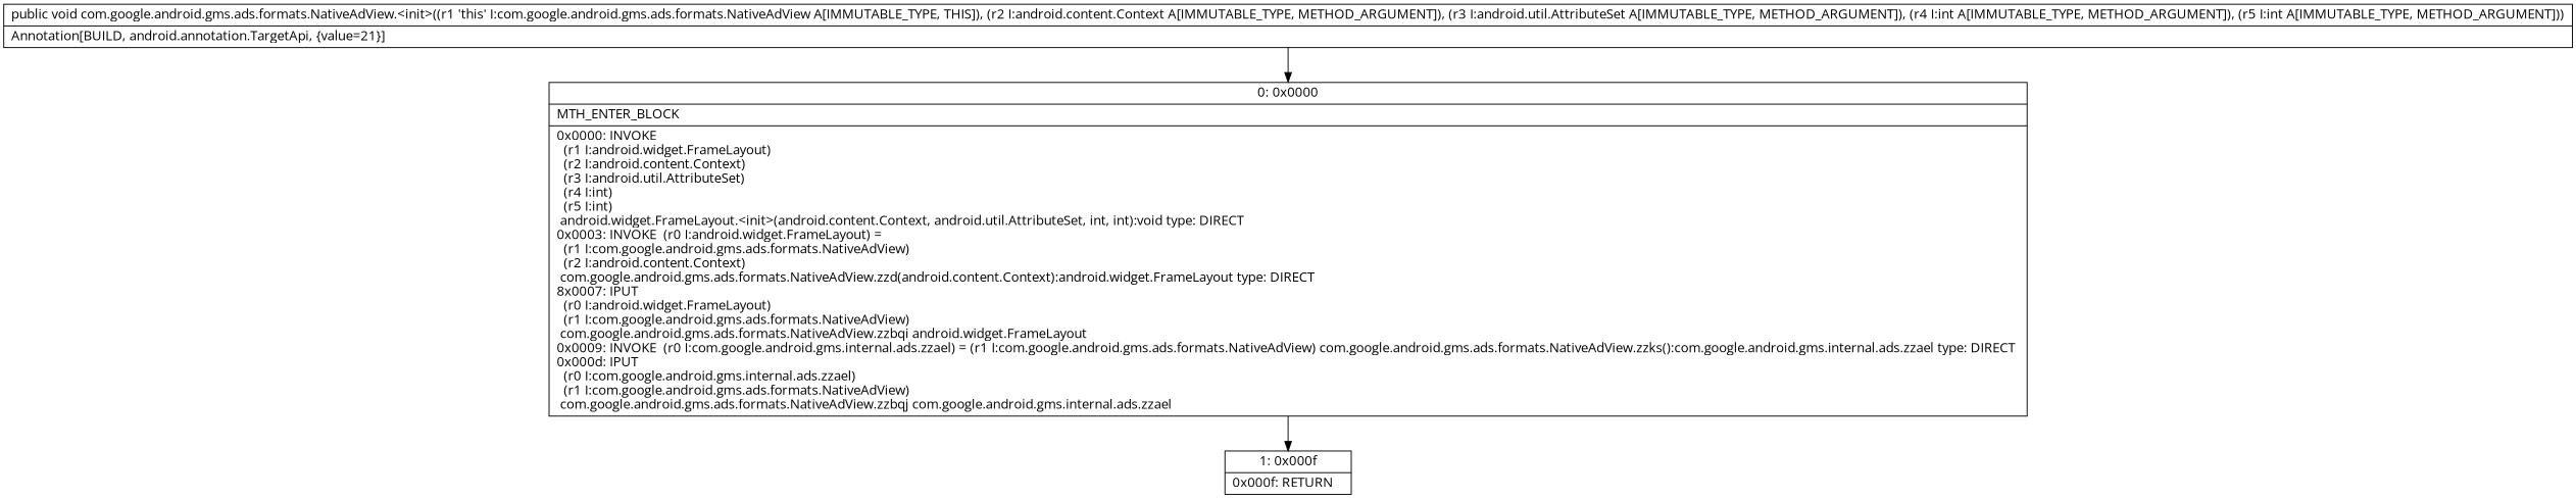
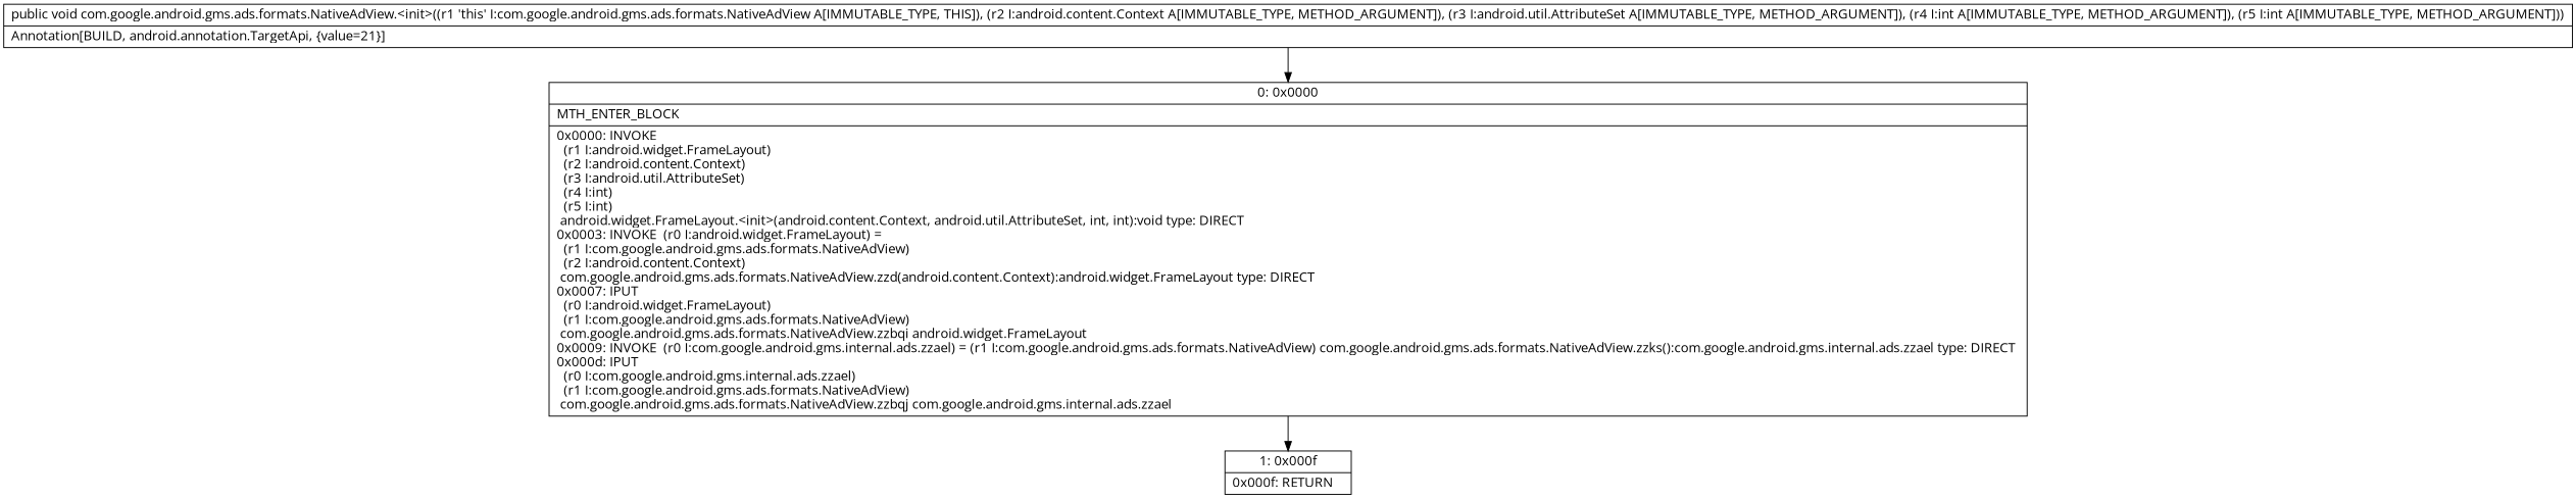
  digraph {
    fontname="Open Sans"
    node [shape=record fontname="Open Sans"]
    edge [fontname="Open Sans"]
-   n1 [label="{0\:\ 0x0000|MTH_ENTER_BLOCK\l|0x0000: INVOKE  \l  (r1 I:android.widget.FrameLayout)\l  (r2 I:android.content.Context)\l  (r3 I:android.util.AttributeSet)\l  (r4 I:int)\l  (r5 I:int)\l android.widget.FrameLayout.\<init\>(android.content.Context, android.util.AttributeSet, int, int):void type: DIRECT \l0x0003: INVOKE  (r0 I:android.widget.FrameLayout) = \l  (r1 I:com.google.android.gms.ads.formats.NativeAdView)\l  (r2 I:android.content.Context)\l com.google.android.gms.ads.formats.NativeAdView.zzd(android.content.Context):android.widget.FrameLayout type: DIRECT \l8x0007: IPUT  \l  (r0 I:android.widget.FrameLayout)\l  (r1 I:com.google.android.gms.ads.formats.NativeAdView)\l com.google.android.gms.ads.formats.NativeAdView.zzbqi android.widget.FrameLayout \l0x0009: INVOKE  (r0 I:com.google.android.gms.internal.ads.zzael) = (r1 I:com.google.android.gms.ads.formats.NativeAdView) com.google.android.gms.ads.formats.NativeAdView.zzks():com.google.android.gms.internal.ads.zzael type: DIRECT \l0x000d: IPUT  \l  (r0 I:com.google.android.gms.internal.ads.zzael)\l  (r1 I:com.google.android.gms.ads.formats.NativeAdView)\l com.google.android.gms.ads.formats.NativeAdView.zzbqj com.google.android.gms.internal.ads.zzael \l}"]
+   n1 [label="{0\:\ 0x0000|MTH_ENTER_BLOCK\l|0x0000: INVOKE  \l  (r1 I:android.widget.FrameLayout)\l  (r2 I:android.content.Context)\l  (r3 I:android.util.AttributeSet)\l  (r4 I:int)\l  (r5 I:int)\l android.widget.FrameLayout.\<init\>(android.content.Context, android.util.AttributeSet, int, int):void type: DIRECT \l0x0003: INVOKE  (r0 I:android.widget.FrameLayout) = \l  (r1 I:com.google.android.gms.ads.formats.NativeAdView)\l  (r2 I:android.content.Context)\l com.google.android.gms.ads.formats.NativeAdView.zzd(android.content.Context):android.widget.FrameLayout type: DIRECT \l0x0007: IPUT  \l  (r0 I:android.widget.FrameLayout)\l  (r1 I:com.google.android.gms.ads.formats.NativeAdView)\l com.google.android.gms.ads.formats.NativeAdView.zzbqi android.widget.FrameLayout \l0x0009: INVOKE  (r0 I:com.google.android.gms.internal.ads.zzael) = (r1 I:com.google.android.gms.ads.formats.NativeAdView) com.google.android.gms.ads.formats.NativeAdView.zzks():com.google.android.gms.internal.ads.zzael type: DIRECT \l0x000d: IPUT  \l  (r0 I:com.google.android.gms.internal.ads.zzael)\l  (r1 I:com.google.android.gms.ads.formats.NativeAdView)\l com.google.android.gms.ads.formats.NativeAdView.zzbqj com.google.android.gms.internal.ads.zzael \l}"]
    n2 [label="{1\:\ 0x000f|0x000f: RETURN   \l}"]
    n3 [label="{public void com.google.android.gms.ads.formats.NativeAdView.\<init\>((r1 'this' I:com.google.android.gms.ads.formats.NativeAdView A[IMMUTABLE_TYPE, THIS]), (r2 I:android.content.Context A[IMMUTABLE_TYPE, METHOD_ARGUMENT]), (r3 I:android.util.AttributeSet A[IMMUTABLE_TYPE, METHOD_ARGUMENT]), (r4 I:int A[IMMUTABLE_TYPE, METHOD_ARGUMENT]), (r5 I:int A[IMMUTABLE_TYPE, METHOD_ARGUMENT]))  | Annotation[BUILD, android.annotation.TargetApi, \{value=21\}]\l}"]
    n1 -> n2
    n3 -> n1
  }
